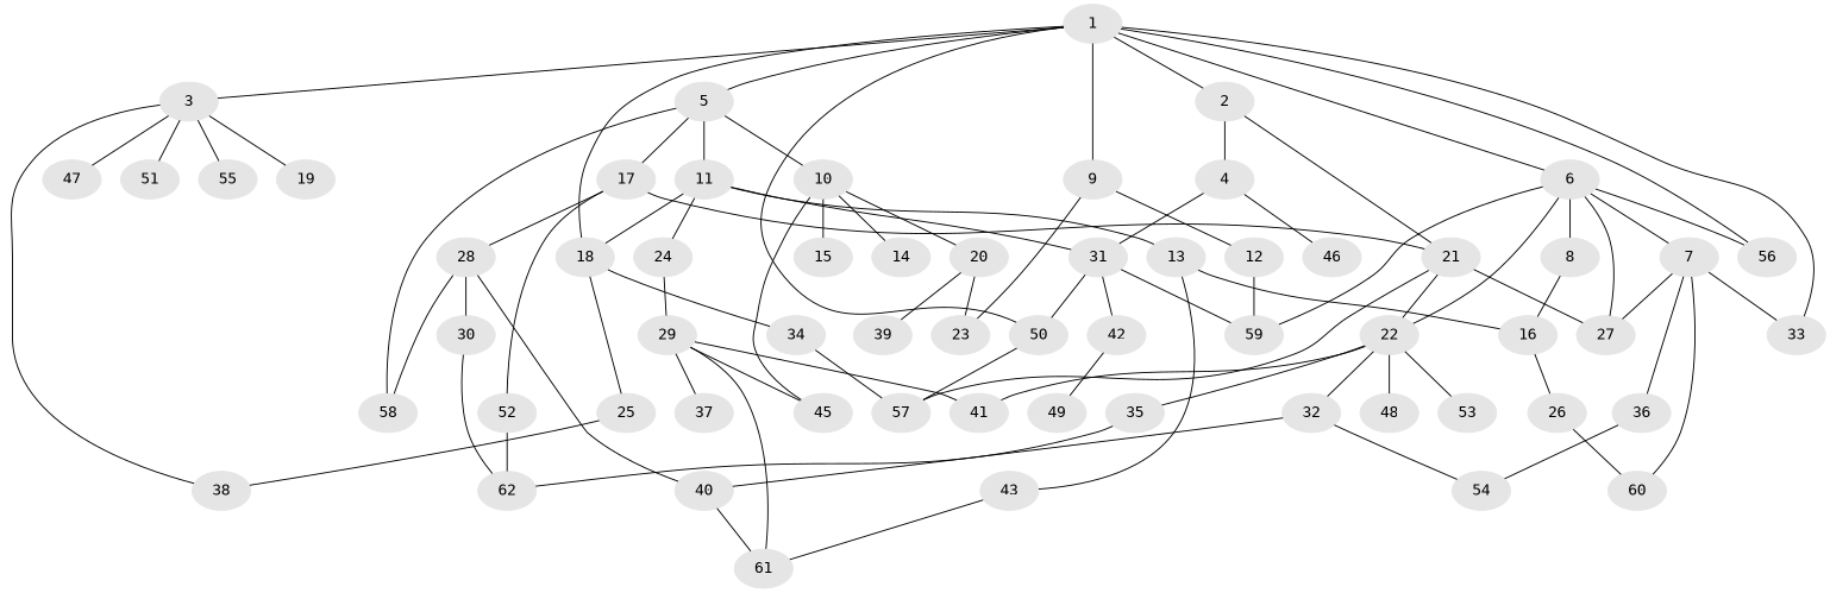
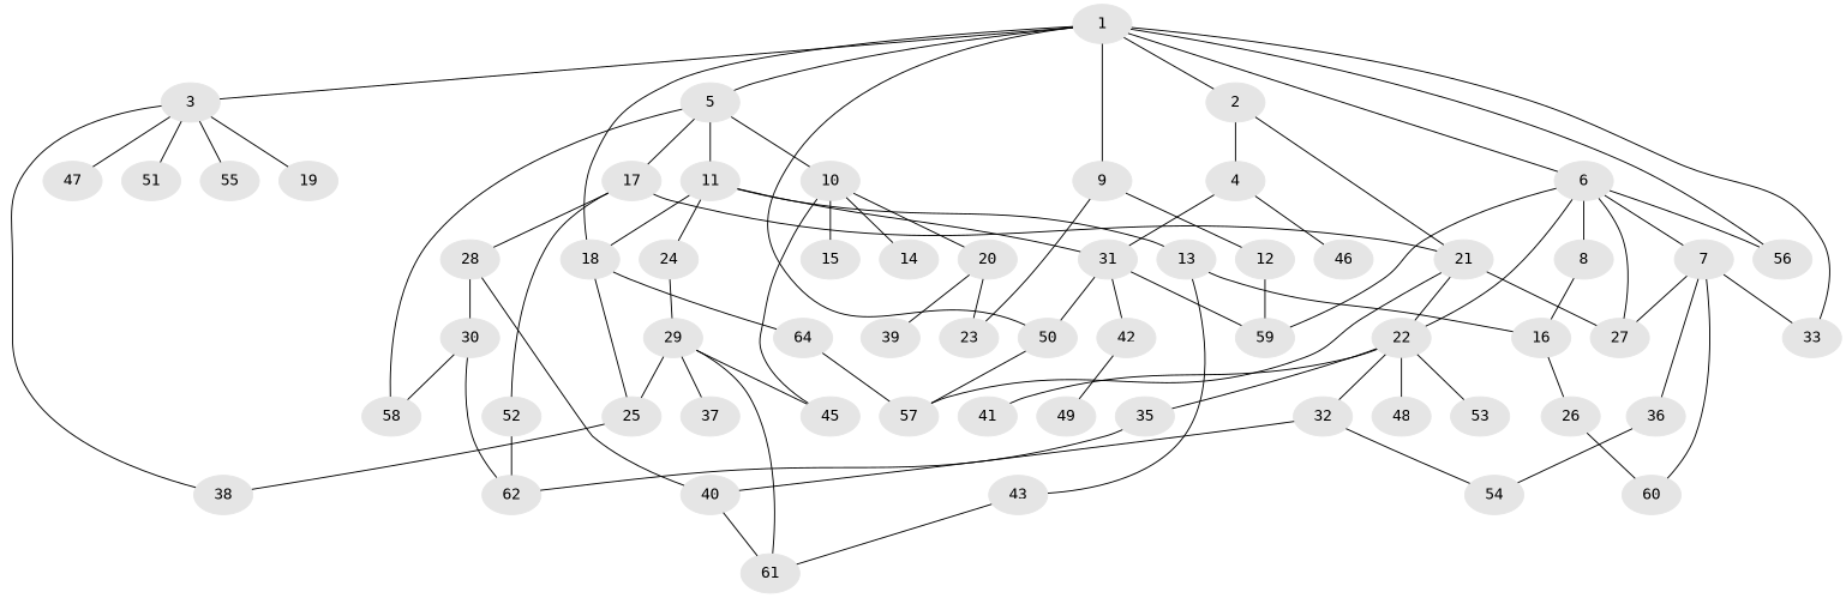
  graph {
    fontname="DejaVu Sans Mono"
    node [color=gray90 fontname="DejaVu Sans Mono" style=filled]
    edge [fontname="DejaVu Sans Mono"]
    1
    2
    3
    5
    6
    9
    18
    33
    50
    56
    4
    21
    19
    38
    47
    51
    55
    10
    11
    17
    58
    7
    8
    22
    27
    59
    12
    23
    25
-   34
+   34 [label=64]
    57
    31
    46
    42
    14
    15
    20
    45
    13
    24
    28
    52
    36
    60
    16
    32
    35
    41
    48
    53
    54
    26
    39
    43
    29
    61
    30
    40
    62
    37
    49
    1 -- 2
    1 -- 3
    1 -- 5
    1 -- 6
    1 -- 9
    1 -- 18
    1 -- 33
    1 -- 50
    1 -- 56
    2 -- 4
    2 -- 21
    3 -- 19
    3 -- 38
    3 -- 47
    3 -- 51
    3 -- 55
    5 -- 10
    5 -- 11
    5 -- 17
    5 -- 58
    6 -- 56
    6 -- 7
    6 -- 8
    6 -- 22
    6 -- 27
    6 -- 59
    9 -- 12
    9 -- 23
    18 -- 25
    18 -- 34
    50 -- 57
    4 -- 31
    4 -- 46
    21 -- 22
    21 -- 27
    21 -- 57
    10 -- 14
    10 -- 15
    10 -- 20
    10 -- 45
    11 -- 18
    11 -- 31
    11 -- 13
    11 -- 24
    17 -- 21
    17 -- 28
    17 -- 52
    7 -- 33
    7 -- 27
    7 -- 36
    7 -- 60
    8 -- 16
    22 -- 32
    22 -- 35
    22 -- 41
    22 -- 48
    22 -- 53
    12 -- 59
    25 -- 38
    34 -- 57
    31 -- 50
    31 -- 59
    31 -- 42
    42 -- 49
    20 -- 23
    20 -- 39
    13 -- 16
    13 -- 43
    24 -- 29
-   28 -- 58
+   30 -- 58
    28 -- 30
    28 -- 40
    52 -- 62
    36 -- 54
    16 -- 26
    32 -- 54
    32 -- 40
    35 -- 62
    26 -- 60
    43 -- 61
    29 -- 45
-   29 -- 41
+   29 -- 25
    29 -- 61
    29 -- 37
    30 -- 62
    40 -- 61
  }
